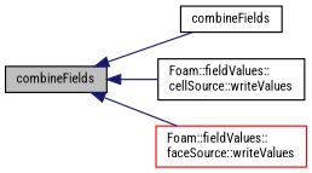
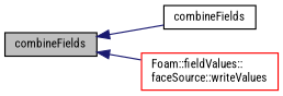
  digraph {
    rankdir=LR
    fontname="Roboto Condensed"
    node [color=black fontname="Roboto Condensed" fontsize=10 shape=record]
    edge [color=midnightblue dir=back fontname="Roboto Condensed" fontsize=10 labelfontname=Helvetica labelfontsize=10 style=solid]
    n1 [fillcolor=grey75 fontcolor=black height=0.2 label=combineFields style=filled width=0.4]
    n2 [height=0.2 label=combineFields width=0.4]
-   n3 [height=0.2 label="Foam::fieldValues::\lcellSource::writeValues" width=0.4]
    n4 [color=red height=0.2 label="Foam::fieldValues::\lfaceSource::writeValues" width=0.4]
    n1 -> n2
-   n1 -> n3
    n1 -> n4
  }
